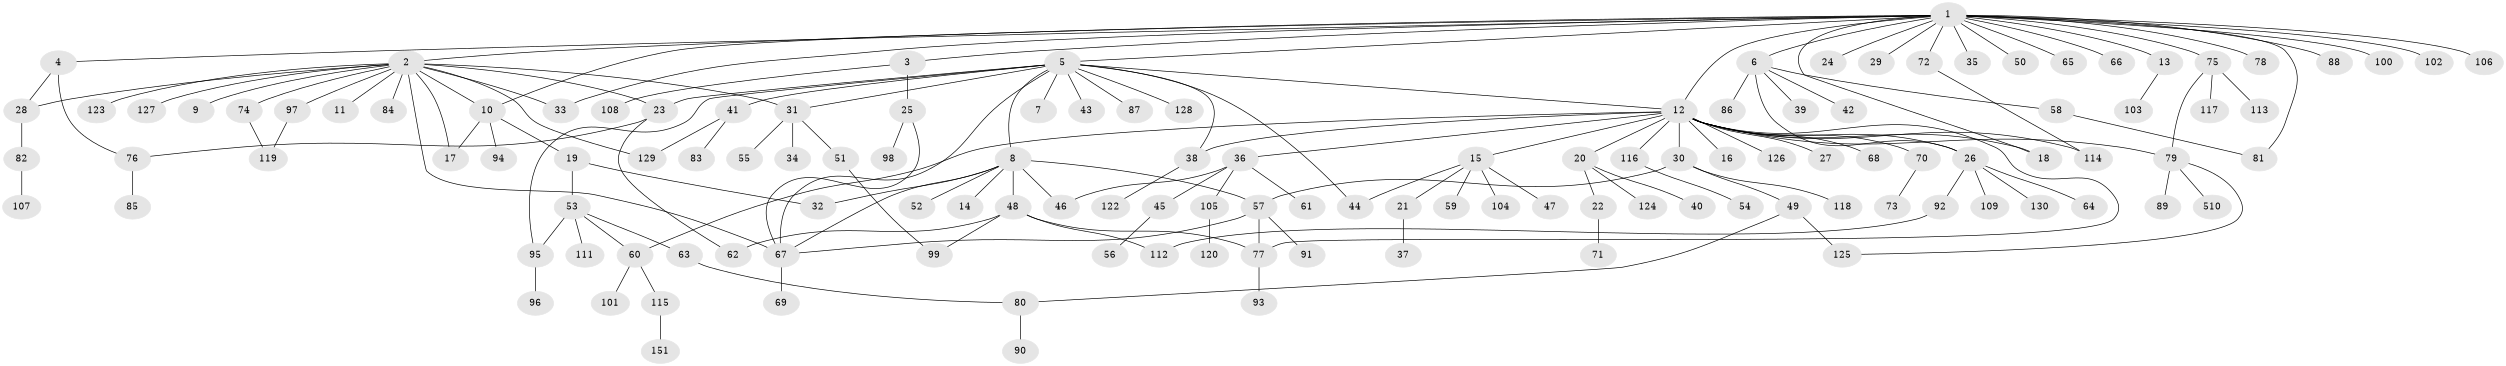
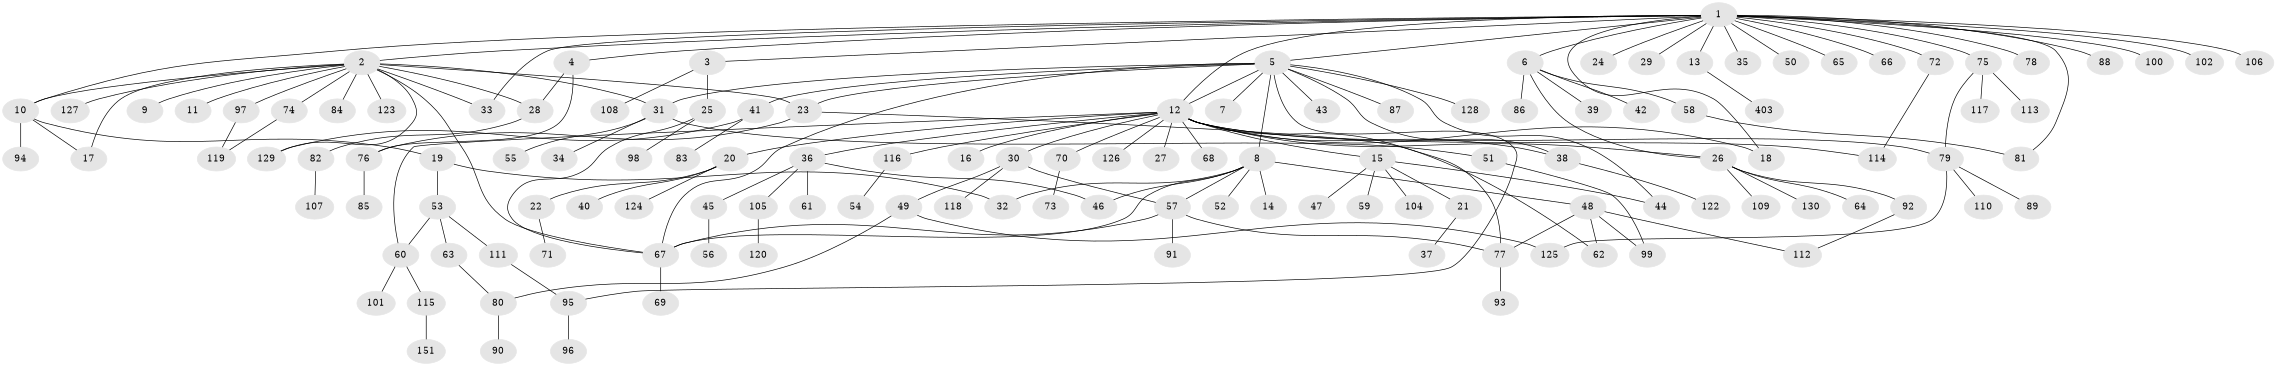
  graph {
    node [color=gray90 style=filled]
    1
    2
    3
    4
    5
    6
    10
    12
    13
    18
    24
    29
    33
    35
    50
    65
    66
    72
    75
    78
    81
    88
    100
    102
    106
    9
    11
    17
    23
    28
    31
    67
    74
    84
    97
    123
    127
    129
    25
    108
    76
    7
    8
    38
    41
    43
    44
    87
    95
    128
    26
    39
    42
    58
    86
    19
    94
    15
    16
    20
    27
    30
    36
    60
    68
    70
    77
    79
    114
    116
    126
-   103
+   103 [label=403]
    113
    117
    62
    82
    34
    51
    55
    69
    119
    98
    85
    14
    32
    46
    48
    52
    57
    122
    83
    96
    64
    92
    109
    130
    99
    112
    91
    53
    21
    47
    59
    104
    22
    40
    124
    49
    118
    45
    61
    105
    101
    115
    73
    93
    125
    89
-   110 [label=510]
+   110
    54
    37
    63
    111
    71
    107
    80
    56
    120
    90
    n130 [label=151]
    1 -- 2
    1 -- 3
    1 -- 4
    1 -- 5
    1 -- 6
    1 -- 10
    1 -- 12
    1 -- 13
    1 -- 18
    1 -- 24
    1 -- 29
    1 -- 33
    1 -- 35
    1 -- 50
    1 -- 65
    1 -- 66
    1 -- 72
    1 -- 75
    1 -- 78
    1 -- 81
    1 -- 88
    1 -- 100
    1 -- 102
    1 -- 106
    2 -- 10
    2 -- 33
    2 -- 9
    2 -- 11
    2 -- 17
    2 -- 23
    2 -- 28
    2 -- 31
    2 -- 67
    2 -- 74
    2 -- 84
    2 -- 97
    2 -- 123
    2 -- 127
    2 -- 129
    3 -- 25
    3 -- 108
    4 -- 28
    4 -- 76
    5 -- 12
    5 -- 23
    5 -- 31
    5 -- 67
    5 -- 7
    5 -- 8
    5 -- 38
    5 -- 41
    5 -- 43
    5 -- 44
    5 -- 87
    5 -- 95
    5 -- 128
    6 -- 26
    6 -- 39
    6 -- 42
    6 -- 58
    6 -- 86
    10 -- 17
    10 -- 19
    10 -- 94
    12 -- 18
    12 -- 38
    12 -- 26
    12 -- 15
    12 -- 16
    12 -- 20
    12 -- 27
    12 -- 30
    12 -- 36
    12 -- 60
    12 -- 68
    12 -- 70
    12 -- 77
    12 -- 79
    12 -- 114
    12 -- 116
    12 -- 126
    13 -- 103
    72 -- 114
    75 -- 79
    75 -- 113
    75 -- 117
    23 -- 76
    23 -- 62
    28 -- 82
    31 -- 34
    31 -- 51
    31 -- 55
    67 -- 69
    74 -- 119
    97 -- 119
    25 -- 67
    25 -- 98
    76 -- 85
    8 -- 67
    8 -- 14
    8 -- 32
    8 -- 46
    8 -- 48
    8 -- 52
    8 -- 57
    38 -- 122
    41 -- 129
    41 -- 83
    95 -- 96
    26 -- 64
    26 -- 92
    26 -- 109
    26 -- 130
    58 -- 81
    19 -- 32
    19 -- 53
    15 -- 44
    15 -- 21
    15 -- 47
    15 -- 59
    15 -- 104
    20 -- 22
    20 -- 40
    20 -- 124
    30 -- 57
    30 -- 49
    30 -- 118
    36 -- 46
    36 -- 45
    36 -- 61
    36 -- 105
    60 -- 101
    60 -- 115
    70 -- 73
    77 -- 93
    79 -- 125
    79 -- 89
    79 -- 110
    116 -- 54
    82 -- 107
    51 -- 99
    48 -- 77
    48 -- 62
    48 -- 99
    48 -- 112
    57 -- 67
    57 -- 77
    57 -- 91
    92 -- 112
-   53 -- 95
+   111 -- 95
    53 -- 60
    53 -- 63
    53 -- 111
    21 -- 37
    22 -- 71
    49 -- 125
    49 -- 80
    45 -- 56
    105 -- 120
    115 -- n130
    63 -- 80
    80 -- 90
  }
